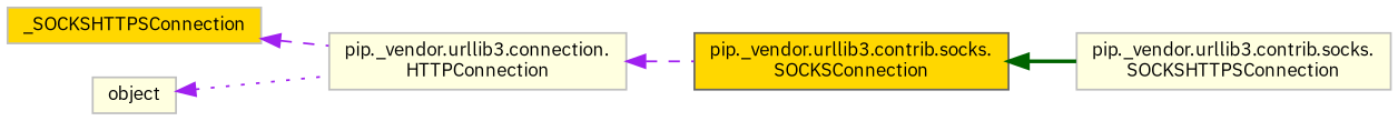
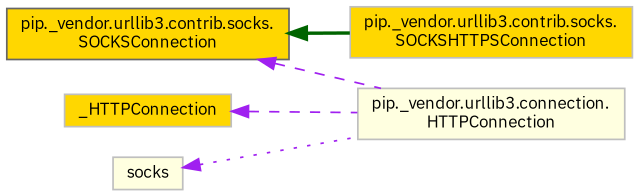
  digraph {
    fontname="IBM Plex Sans"
    rankdir=LR
    node [color=grey75 fillcolor=gold fontname="IBM Plex Sans" fontsize=10 shape=box style=filled]
    edge [color=purple dir=back fontname="IBM Plex Sans" fontsize=10 labelfontname=Helvetica labelfontsize=10 style=dashed]
    n1 [color=gray40 fontcolor=black height=0.2 label="pip._vendor.urllib3.contrib.socks.\lSOCKSConnection" width=0.4]
-   n2 [fillcolor=lightyellow height=0.2 label="pip._vendor.urllib3.contrib.socks.\lSOCKSHTTPSConnection" width=0.4]
+   n2 [height=0.2 label="pip._vendor.urllib3.contrib.socks.\lSOCKSHTTPSConnection" width=0.4]
    n3 [fillcolor=lightyellow height=0.2 label="pip._vendor.urllib3.connection.\lHTTPConnection" width=0.4]
-   n4 [height=0.2 label=_SOCKSHTTPSConnection width=0.4]
-   n5 [fillcolor=lightyellow height=0.2 label=object width=0.4]
+   n4 [height=0.2 label=_HTTPConnection width=0.4]
+   n5 [fillcolor=lightyellow height=0.2 label=socks width=0.4]
    n1 -> n2 [color=darkgreen style=bold]
-   n3 -> n1
+   n1 -> n3
    n4 -> n3
    n5 -> n3 [style=dotted]
  }
